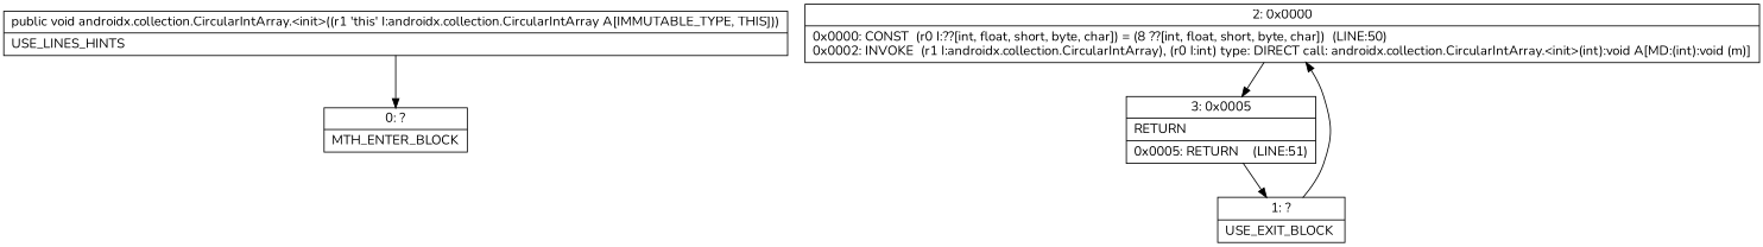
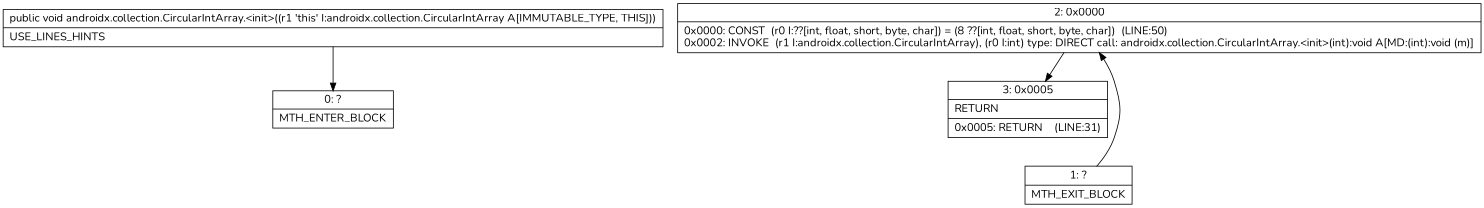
  digraph {
    fontname=Nunito
    node [fontname=Nunito shape=record]
    edge [fontname=Nunito]
    n1 [label="{0\:\ ?|MTH_ENTER_BLOCK\l}"]
    n2 [label="{2\:\ 0x0000|0x0000: CONST  (r0 I:??[int, float, short, byte, char]) = (8 ??[int, float, short, byte, char])  (LINE:50)\l0x0002: INVOKE  (r1 I:androidx.collection.CircularIntArray), (r0 I:int) type: DIRECT call: androidx.collection.CircularIntArray.\<init\>(int):void A[MD:(int):void (m)]\l}"]
-   n3 [label="{3\:\ 0x0005|RETURN\l|0x0005: RETURN    (LINE:51)\l}"]
-   n4 [label="{1\:\ ?|USE_EXIT_BLOCK\l}"]
+   n3 [label="{3\:\ 0x0005|RETURN\l|0x0005: RETURN    (LINE:31)\l}"]
+   n4 [label="{1\:\ ?|MTH_EXIT_BLOCK\l}"]
    n5 [label="{public void androidx.collection.CircularIntArray.\<init\>((r1 'this' I:androidx.collection.CircularIntArray A[IMMUTABLE_TYPE, THIS]))  | USE_LINES_HINTS\l}"]
    n2 -> n3
-   n3 -> n4
    n4 -> n2
    n5 -> n1
  }
